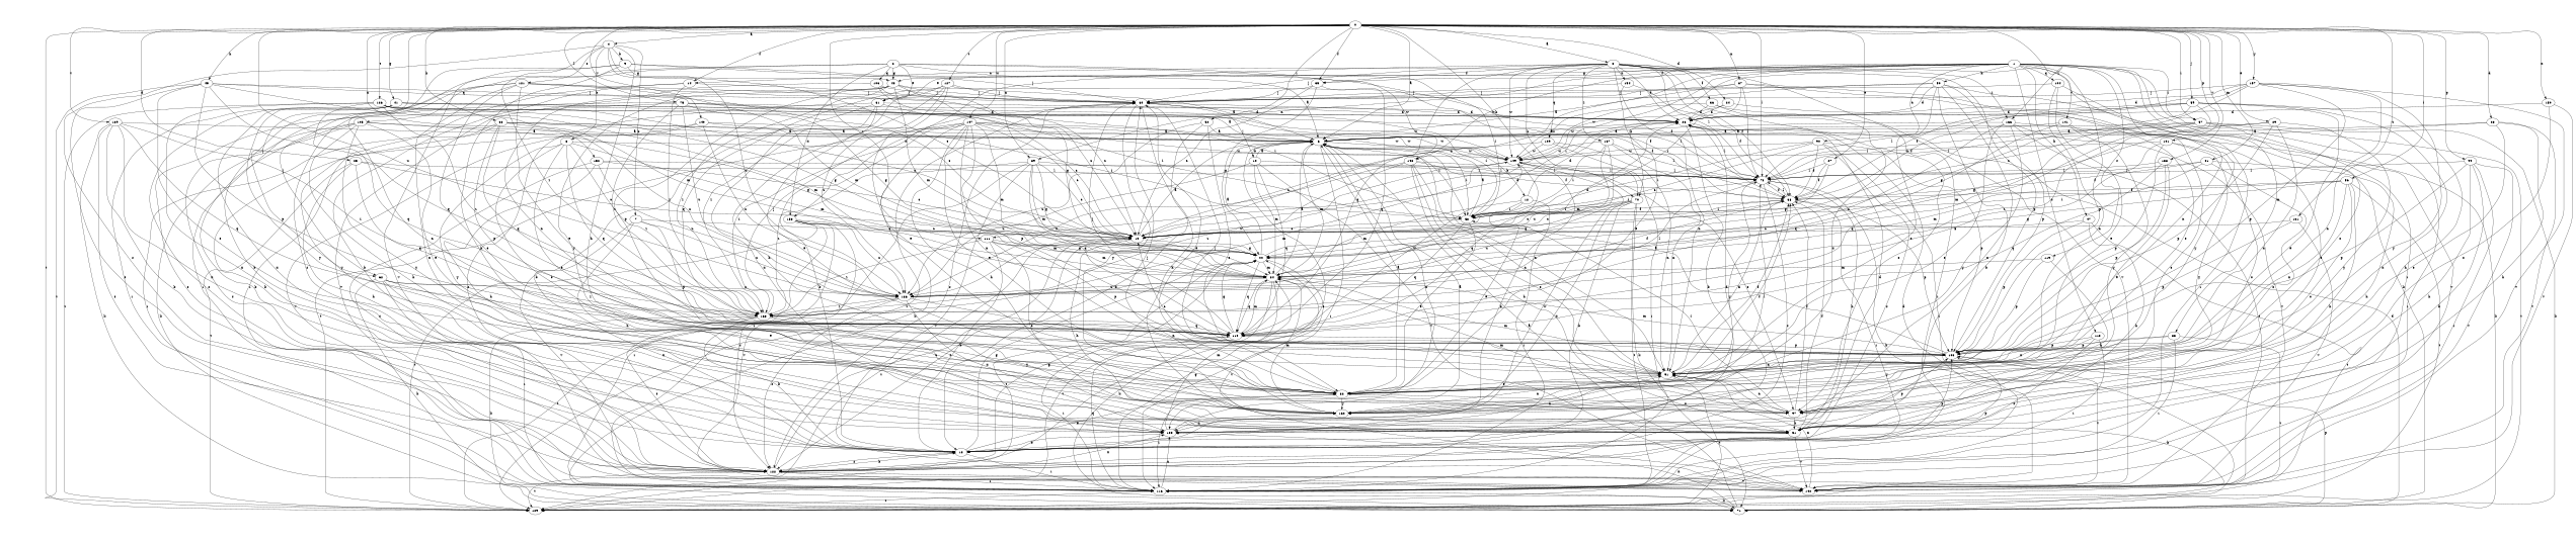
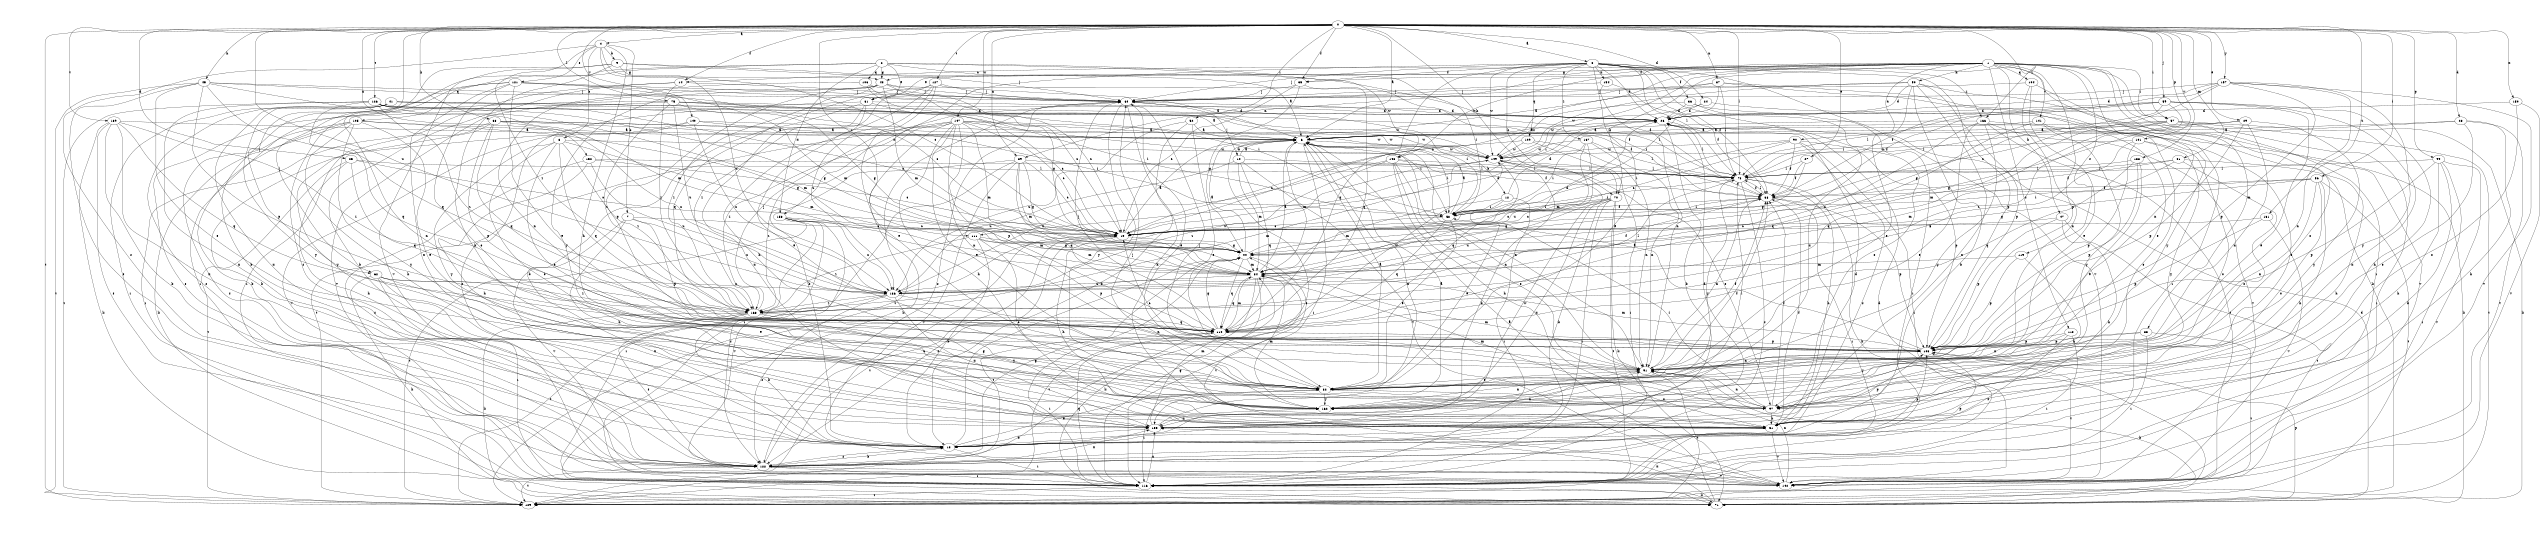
  strict digraph {
    0
    3
    4
    6
    14
    23
    24
    25
    27
    29
    35
    41
    45
    52
    56
    57
    59
    62
    68
    70
    75
    78
    81
    87
    89
    99
    101
    111
    126
    127
    129
    131
    136
    138
    139
    140
    147
    150
    152
    157
    166
    103
    153
    26
    32
    36
    38
    64
    71
    109
    110
    142
    149
    154
    155
    167
    19
    7
    8
    9
    51
    121
    122
    168
    91
    116
    58
    10
    12
    84
    13
    97
    44
    162
    1
    31
    43
    n78 [label=47]
    50
    83
    90
    104
    118
    119
    141
    148
    2
    105
    106
    0 -> 3 [label=a]
    0 -> 4 [label=a]
    0 -> 6 [label=a]
    0 -> 14 [label=f]
    0 -> 23 [label=d]
    0 -> 24 [label=d]
    0 -> 25 [label=d]
    0 -> 27 [label=e]
    0 -> 29 [label=e]
    0 -> 35 [label=f]
-   0 -> 41 [label=g]
    0 -> 45 [label=h]
    0 -> 52 [label=i]
    0 -> 56 [label=i]
    0 -> 57 [label=i]
    0 -> 59 [label=j]
    0 -> 62 [label=j]
    0 -> 68 [label=k]
    0 -> 70 [label=k]
    0 -> 75 [label=l]
    0 -> 78 [label=l]
    0 -> 81 [label=m]
    0 -> 87 [label=n]
    0 -> 89 [label=n]
    0 -> 99 [label=p]
    0 -> 101 [label=p]
    0 -> 111 [label=r]
    0 -> 126 [label=t]
    0 -> 127 [label=t]
    0 -> 129 [label=t]
    0 -> 131 [label=u]
    0 -> 136 [label=u]
    0 -> 138 [label=v]
    0 -> 139 [label=v]
    0 -> 140 [label=v]
    0 -> 147 [label=w]
    0 -> 150 [label=x]
    0 -> 152 [label=x]
    0 -> 157 [label=y]
    0 -> 166 [label=z]
    3 -> 35 [label=f]
    3 -> 70 [label=k]
    3 -> 78 [label=l]
    3 -> 166 [label=z]
    3 -> 103 [label=p]
    3 -> 153 [label=x]
    3 -> 26 [label=d]
    3 -> 32 [label=e]
    3 -> 36 [label=f]
    3 -> 38 [label=f]
    3 -> 64 [label=j]
    3 -> 71 [label=k]
    3 -> 109 [label=q]
    3 -> 110 [label=q]
    3 -> 142 [label=v]
    3 -> 149 [label=w]
    3 -> 154 [label=x]
    3 -> 155 [label=x]
    3 -> 167 [label=z]
    4 -> 136 [label=u]
    4 -> 19 [label=c]
    4 -> 7 [label=b]
    4 -> 8 [label=b]
    4 -> 9 [label=b]
    4 -> 51 [label=h]
    4 -> 121 [label=s]
    4 -> 122 [label=s]
    4 -> 168 [label=z]
    6 -> 149 [label=w]
    6 -> 155 [label=x]
    6 -> 122 [label=s]
    6 -> 91 [label=n]
    6 -> 116 [label=r]
    6 -> 58 [label=i]
    6 -> 10 [label=b]
    6 -> 12 [label=b]
    6 -> 84 [label=m]
    14 -> 64 [label=j]
    14 -> 168 [label=z]
    14 -> 116 [label=r]
    14 -> 13 [label=b]
    23 -> 6 [label=a]
    23 -> 78 [label=l]
    23 -> 142 [label=v]
    23 -> 51 [label=h]
    23 -> 97 [label=o]
    24 -> 26 [label=d]
    24 -> 149 [label=w]
    24 -> 97 [label=o]
    25 -> 78 [label=l]
    25 -> 129 [label=t]
    25 -> 110 [label=q]
    25 -> 19 [label=c]
    25 -> 51 [label=h]
    27 -> 78 [label=l]
    27 -> 38 [label=f]
    27 -> 44 [label=g]
    29 -> 6 [label=a]
    29 -> 103 [label=p]
    29 -> 91 [label=n]
    29 -> 44 [label=g]
    29 -> 162 [label=y]
    35 -> 64 [label=j]
    35 -> 110 [label=q]
    35 -> 19 [label=c]
    35 -> 44 [label=g]
    41 -> 78 [label=l]
    41 -> 26 [label=d]
    41 -> 149 [label=w]
    41 -> 155 [label=x]
    41 -> 122 [label=s]
    41 -> 116 [label=r]
    41 -> 162 [label=y]
    45 -> 129 [label=t]
    45 -> 103 [label=p]
    45 -> 32 [label=e]
    45 -> 64 [label=j]
    45 -> 110 [label=q]
    45 -> 19 [label=c]
    45 -> 122 [label=s]
    45 -> 84 [label=m]
    52 -> 6 [label=a]
    52 -> 136 [label=u]
    52 -> 32 [label=e]
    52 -> 13 [label=b]
    56 -> 129 [label=t]
    56 -> 38 [label=f]
    56 -> 51 [label=h]
    56 -> 91 [label=n]
    56 -> 58 [label=i]
    56 -> 97 [label=o]
    56 -> 44 [label=g]
    57 -> 6 [label=a]
    57 -> 78 [label=l]
    57 -> 129 [label=t]
    57 -> 71 [label=k]
    57 -> 110 [label=q]
    57 -> 116 [label=r]
    57 -> 84 [label=m]
    59 -> 78 [label=l]
    59 -> 26 [label=d]
    59 -> 32 [label=e]
    59 -> 38 [label=f]
    59 -> 155 [label=x]
    59 -> 51 [label=h]
    59 -> 168 [label=z]
    59 -> 44 [label=g]
    62 -> 136 [label=u]
    62 -> 32 [label=e]
    62 -> 71 [label=k]
    62 -> 155 [label=x]
    62 -> 168 [label=z]
    62 -> 116 [label=r]
    68 -> 6 [label=a]
    68 -> 136 [label=u]
    68 -> 103 [label=p]
    68 -> 110 [label=q]
    68 -> 149 [label=w]
    68 -> 116 [label=r]
    68 -> 58 [label=i]
    68 -> 162 [label=y]
    70 -> 129 [label=t]
    70 -> 136 [label=u]
    70 -> 71 [label=k]
    70 -> 155 [label=x]
    70 -> 19 [label=c]
+   70 -> 116 [label=r]
    70 -> 58 [label=i]
    70 -> 13 [label=b]
    70 -> 44 [label=g]
    75 -> 6 [label=a]
    75 -> 136 [label=u]
    75 -> 26 [label=d]
    75 -> 122 [label=s]
    75 -> 168 [label=z]
    75 -> 91 [label=n]
    75 -> 58 [label=i]
    75 -> 44 [label=g]
    78 -> 38 [label=f]
    78 -> 71 [label=k]
    78 -> 51 [label=h]
    78 -> 122 [label=s]
    78 -> 58 [label=i]
    78 -> 162 [label=y]
    81 -> 78 [label=l]
    81 -> 38 [label=f]
    81 -> 51 [label=h]
    81 -> 84 [label=m]
    81 -> 97 [label=o]
    87 -> 6 [label=a]
    87 -> 78 [label=l]
    87 -> 32 [label=e]
    87 -> 64 [label=j]
    87 -> 58 [label=i]
    87 -> 162 [label=y]
    89 -> 78 [label=l]
    89 -> 110 [label=q]
    89 -> 142 [label=v]
    89 -> 19 [label=c]
    89 -> 168 [label=z]
    89 -> 116 [label=r]
    89 -> 84 [label=m]
    89 -> 44 [label=g]
    99 -> 78 [label=l]
    99 -> 103 [label=p]
    99 -> 142 [label=v]
    99 -> 51 [label=h]
    99 -> 116 [label=r]
    99 -> 13 [label=b]
    101 -> 103 [label=p]
    101 -> 149 [label=w]
    101 -> 168 [label=z]
    101 -> 97 [label=o]
    101 -> 162 [label=y]
    111 -> 103 [label=p]
    111 -> 168 [label=z]
    111 -> 84 [label=m]
    111 -> 13 [label=b]
    111 -> 97 [label=o]
    111 -> 44 [label=g]
    126 -> 129 [label=t]
    126 -> 26 [label=d]
    126 -> 38 [label=f]
    126 -> 110 [label=q]
    126 -> 155 [label=x]
    126 -> 19 [label=c]
    126 -> 168 [label=z]
    126 -> 84 [label=m]
    126 -> 44 [label=g]
    127 -> 6 [label=a]
    127 -> 136 [label=u]
    127 -> 32 [label=e]
    127 -> 64 [label=j]
    127 -> 110 [label=q]
    127 -> 51 [label=h]
    127 -> 168 [label=z]
    131 -> 103 [label=p]
    131 -> 142 [label=v]
    131 -> 19 [label=c]
    136 -> 78 [label=l]
    136 -> 129 [label=t]
    136 -> 149 [label=w]
    136 -> 155 [label=x]
    136 -> 122 [label=s]
    136 -> 168 [label=z]
    136 -> 91 [label=n]
    138 -> 78 [label=l]
    138 -> 103 [label=p]
    138 -> 32 [label=e]
    138 -> 110 [label=q]
    139 -> 6 [label=a]
    139 -> 71 [label=k]
    139 -> 110 [label=q]
    139 -> 155 [label=x]
    139 -> 122 [label=s]
    139 -> 168 [label=z]
    139 -> 13 [label=b]
    140 -> 6 [label=a]
    140 -> 136 [label=u]
    140 -> 142 [label=v]
    140 -> 149 [label=w]
    140 -> 13 [label=b]
    147 -> 6 [label=a]
    147 -> 129 [label=t]
    147 -> 103 [label=p]
    147 -> 32 [label=e]
    147 -> 71 [label=k]
    147 -> 149 [label=w]
    147 -> 19 [label=c]
    147 -> 51 [label=h]
    147 -> 168 [label=z]
    147 -> 91 [label=n]
    147 -> 58 [label=i]
    147 -> 84 [label=m]
    147 -> 13 [label=b]
    150 -> 26 [label=d]
    150 -> 142 [label=v]
    150 -> 97 [label=o]
    152 -> 78 [label=l]
    152 -> 136 [label=u]
    152 -> 19 [label=c]
    152 -> 51 [label=h]
    152 -> 122 [label=s]
    157 -> 103 [label=p]
    157 -> 26 [label=d]
    157 -> 38 [label=f]
    157 -> 64 [label=j]
    157 -> 142 [label=v]
    157 -> 19 [label=c]
    157 -> 91 [label=n]
    157 -> 162 [label=y]
    166 -> 6 [label=a]
    166 -> 129 [label=t]
    166 -> 136 [label=u]
    166 -> 32 [label=e]
    166 -> 71 [label=k]
    166 -> 142 [label=v]
    166 -> 162 [label=y]
    103 -> 6 [label=a]
    103 -> 142 [label=v]
    103 -> 91 [label=n]
    103 -> 84 [label=m]
    153 -> 129 [label=t]
    153 -> 136 [label=u]
    153 -> 142 [label=v]
    153 -> 19 [label=c]
    153 -> 122 [label=s]
    153 -> 116 [label=r]
    153 -> 84 [label=m]
    26 -> 6 [label=a]
    26 -> 78 [label=l]
    26 -> 13 [label=b]
    32 -> 6 [label=a]
    32 -> 38 [label=f]
    32 -> 64 [label=j]
    32 -> 116 [label=r]
    32 -> 97 [label=o]
    32 -> 162 [label=y]
    36 -> 26 [label=d]
    36 -> 149 [label=w]
    36 -> 116 [label=r]
    36 -> 97 [label=o]
    38 -> 78 [label=l]
    38 -> 103 [label=p]
    38 -> 19 [label=c]
    38 -> 91 [label=n]
    38 -> 116 [label=r]
    38 -> 58 [label=i]
    64 -> 129 [label=t]
    64 -> 26 [label=d]
    64 -> 32 [label=e]
    64 -> 51 [label=h]
    64 -> 122 [label=s]
    64 -> 58 [label=i]
    64 -> 162 [label=y]
    71 -> 6 [label=a]
    71 -> 103 [label=p]
    71 -> 26 [label=d]
    71 -> 155 [label=x]
    109 -> 149 [label=w]
    109 -> 19 [label=c]
    109 -> 91 [label=n]
    109 -> 116 [label=r]
    110 -> 103 [label=p]
    110 -> 64 [label=j]
    110 -> 149 [label=w]
    110 -> 116 [label=r]
    110 -> 84 [label=m]
    110 -> 44 [label=g]
    142 -> 26 [label=d]
    142 -> 91 [label=n]
    149 -> 78 [label=l]
    149 -> 110 [label=q]
    149 -> 168 [label=m]
    149 -> 13 [label=b]
    149 -> 97 [label=o]
    154 -> 38 [label=f]
    154 -> 64 [label=j]
    154 -> 91 [label=n]
    155 -> 6 [label=a]
    155 -> 103 [label=p]
    155 -> 91 [label=n]
    155 -> 84 [label=m]
    155 -> 13 [label=b]
    167 -> 78 [label=l]
    167 -> 136 [label=u]
    167 -> 149 [label=w]
    167 -> 91 [label=n]
    167 -> 58 [label=i]
    167 -> 84 [label=m]
    19 -> 6 [label=a]
    19 -> 129 [label=t]
    19 -> 26 [label=d]
    19 -> 51 [label=h]
    19 -> 122 [label=s]
    19 -> 44 [label=g]
    7 -> 136 [label=u]
    7 -> 103 [label=p]
    7 -> 142 [label=v]
    7 -> 19 [label=c]
    7 -> 51 [label=h]
    8 -> 32 [label=e]
    8 -> 110 [label=q]
    8 -> 149 [label=w]
    8 -> 168 [label=z]
    8 -> 84 [label=m]
    8 -> 97 [label=o]
    8 -> 162 [label=y]
    9 -> 38 [label=f]
    9 -> 64 [label=j]
    9 -> 142 [label=v]
    9 -> 51 [label=h]
    9 -> 122 [label=s]
    9 -> 43 [label=g]
    51 -> 26 [label=d]
    51 -> 38 [label=f]
    51 -> 142 [label=v]
    121 -> 32 [label=e]
    121 -> 64 [label=j]
    121 -> 155 [label=x]
    121 -> 116 [label=r]
    121 -> 58 [label=i]
    121 -> 84 [label=m]
    121 -> 13 [label=b]
    121 -> 97 [label=o]
    122 -> 129 [label=t]
    122 -> 103 [label=p]
    122 -> 142 [label=v]
    122 -> 155 [label=x]
    122 -> 19 [label=c]
    122 -> 116 [label=r]
    122 -> 13 [label=b]
    122 -> 44 [label=g]
    168 -> 64 [label=j]
    168 -> 71 [label=k]
    168 -> 110 [label=q]
    168 -> 122 [label=s]
    168 -> 13 [label=b]
    168 -> 162 [label=y]
    91 -> 129 [label=t]
    91 -> 32 [label=e]
    91 -> 38 [label=f]
    91 -> 71 [label=k]
    91 -> 19 [label=c]
    91 -> 84 [label=m]
    116 -> 129 [label=t]
    116 -> 71 [label=k]
    116 -> 110 [label=q]
    116 -> 155 [label=x]
    116 -> 44 [label=g]
    58 -> 6 [label=a]
    58 -> 32 [label=e]
    58 -> 38 [label=f]
    58 -> 110 [label=q]
    58 -> 19 [label=c]
    10 -> 6 [label=a]
    10 -> 78 [label=l]
    10 -> 136 [label=u]
    10 -> 64 [label=j]
    10 -> 110 [label=q]
    10 -> 142 [label=v]
    10 -> 84 [label=m]
    12 -> 26 [label=d]
    12 -> 32 [label=e]
    12 -> 116 [label=r]
    12 -> 58 [label=i]
    12 -> 84 [label=m]
    84 -> 6 [label=a]
    84 -> 129 [label=t]
    84 -> 136 [label=u]
    84 -> 38 [label=f]
    84 -> 71 [label=k]
    84 -> 110 [label=q]
    13 -> 103 [label=p]
    13 -> 26 [label=d]
    13 -> 32 [label=e]
    13 -> 149 [label=w]
    13 -> 122 [label=s]
    13 -> 116 [label=r]
    13 -> 44 [label=g]
    97 -> 38 [label=f]
    97 -> 51 [label=h]
    97 -> 91 [label=n]
    97 -> 58 [label=i]
    97 -> 84 [label=m]
    44 -> 6 [label=a]
    44 -> 129 [label=t]
    44 -> 26 [label=d]
    44 -> 110 [label=q]
    44 -> 142 [label=v]
    44 -> 84 [label=m]
    162 -> 78 [label=l]
    162 -> 64 [label=j]
    162 -> 155 [label=x]
    162 -> 91 [label=n]
    162 -> 84 [label=m]
    1 -> 14 [label=c]
    1 -> 35 [label=f]
    1 -> 57 [label=i]
    1 -> 70 [label=k]
    1 -> 89 [label=n]
    1 -> 111 [label=r]
    1 -> 103 [label=p]
    1 -> 19 [label=c]
    1 -> 91 [label=n]
    1 -> 116 [label=r]
    1 -> 97 [label=o]
    1 -> 31 [label=e]
    1 -> 43 [label=g]
    1 -> n78 [label=h]
    1 -> 50 [label=h]
    1 -> 83 [label=m]
    1 -> 90 [label=n]
    1 -> 104 [label=q]
    1 -> 118 [label=s]
    1 -> 119 [label=s]
    1 -> 141 [label=v]
    1 -> 148 [label=w]
    31 -> 26 [label=d]
    31 -> 32 [label=e]
    31 -> 155 [label=x]
    31 -> 19 [label=c]
    31 -> 122 [label=s]
    31 -> 13 [label=b]
    43 -> 103 [label=p]
    43 -> 38 [label=f]
    43 -> 64 [label=j]
    43 -> 142 [label=v]
    43 -> 19 [label=c]
    43 -> 168 [label=z]
    43 -> 84 [label=m]
    43 -> 162 [label=y]
    n78 -> 129 [label=t]
    n78 -> 103 [label=p]
    n78 -> 19 [label=c]
    n78 -> 51 [label=h]
    50 -> 103 [label=p]
    50 -> 26 [label=d]
    50 -> 32 [label=e]
    50 -> 64 [label=j]
    50 -> 142 [label=v]
    50 -> 149 [label=w]
    50 -> 155 [label=x]
    50 -> 13 [label=b]
    83 -> 129 [label=t]
    83 -> 103 [label=p]
    83 -> 91 [label=n]
    83 -> 116 [label=r]
    90 -> 103 [label=p]
    90 -> 38 [label=f]
    90 -> 149 [label=w]
    90 -> 19 [label=c]
    90 -> 122 [label=s]
    90 -> 116 [label=r]
    90 -> 58 [label=i]
    104 -> 32 [label=e]
    104 -> 64 [label=j]
    104 -> 91 [label=n]
    104 -> 116 [label=r]
    118 -> 103 [label=p]
    118 -> 122 [label=s]
    118 -> 116 [label=r]
    118 -> 162 [label=y]
    119 -> 103 [label=p]
    119 -> 51 [label=h]
    119 -> 84 [label=m]
    141 -> 6 [label=a]
    141 -> 110 [label=q]
    141 -> 97 [label=o]
    141 -> 162 [label=y]
    148 -> 78 [label=l]
    148 -> 136 [label=u]
    148 -> 38 [label=f]
    148 -> 51 [label=h]
    148 -> 168 [label=z]
    148 -> 91 [label=n]
    148 -> 97 [label=o]
    2 -> 6 [label=a]
    2 -> 62 [label=j]
    2 -> 153 [label=x]
    2 -> 58 [label=i]
    2 -> 31 [label=e]
    2 -> 43 [label=g]
    2 -> 148 [label=w]
    2 -> 105 [label=q]
    2 -> 106 [label=q]
    105 -> 6 [label=a]
    105 -> 32 [label=e]
    105 -> 71 [label=k]
    105 -> 51 [label=h]
    105 -> 122 [label=s]
    105 -> 13 [label=b]
    105 -> 44 [label=g]
    105 -> 162 [label=y]
    106 -> 64 [label=j]
    106 -> 19 [label=c]
    106 -> 91 [label=n]
    106 -> 44 [label=g]
  }
